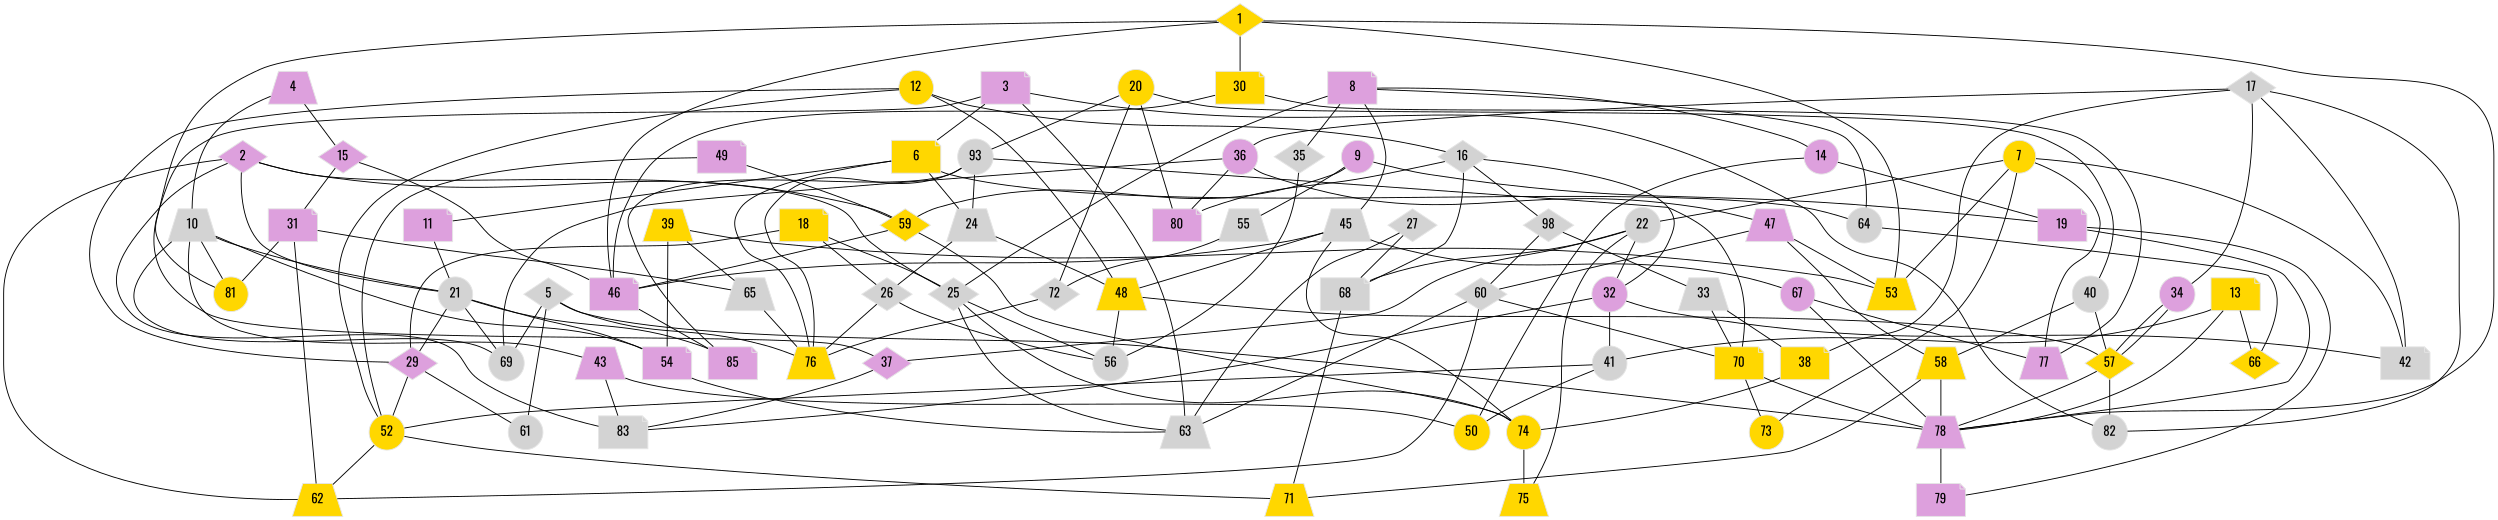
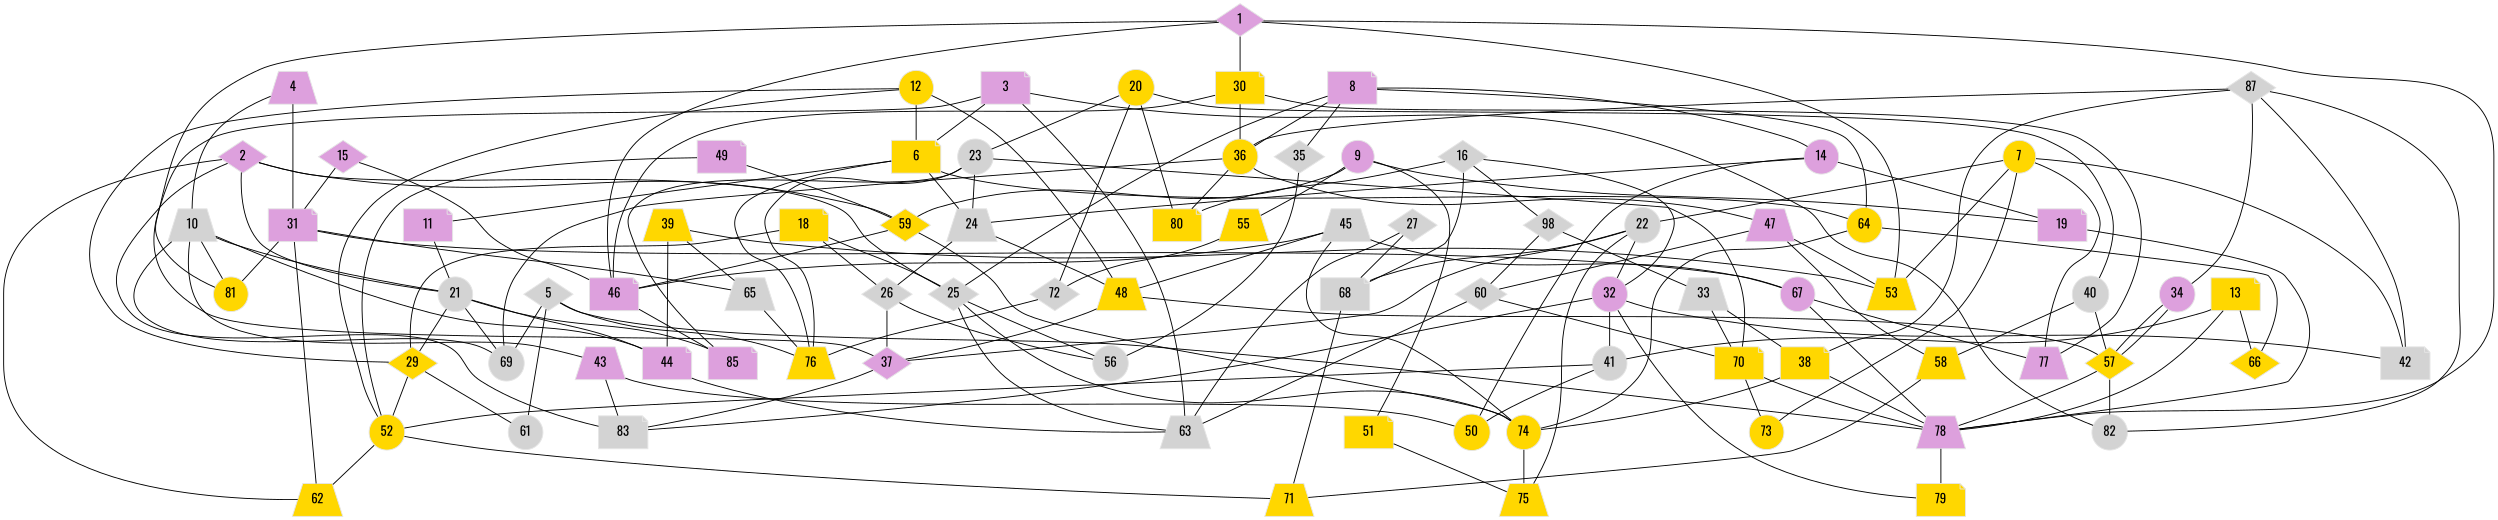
  graph {
    fontname=Oswald
    node [color=gray90 fillcolor=lightgrey fontname=Oswald shape=circle style=filled]
    edge [fontname=Oswald]
-   1 [fillcolor=gold shape=diamond]
+   1 [fillcolor=plum shape=diamond]
    30 [fillcolor=gold shape=note]
    46 [fillcolor=plum shape=note]
    53 [fillcolor=gold shape=trapezium]
    78 [fillcolor=plum shape=trapezium]
    81 [fillcolor=gold]
    77 [fillcolor=plum shape=trapezium]
-   36 [fillcolor=plum]
+   36 [fillcolor=gold]
    n9 [fillcolor=plum label=85 shape=note]
-   79 [fillcolor=plum shape=note]
+   79 [fillcolor=gold shape=note]
    2 [fillcolor=plum shape=diamond]
    21
    25 [shape=diamond]
    59 [fillcolor=gold shape=diamond]
    62 [fillcolor=gold shape=trapezium]
    83 [shape=note]
    69
-   54 [fillcolor=plum shape=note]
-   29 [fillcolor=plum shape=diamond]
+   54 [fillcolor=plum shape=note label=44]
+   29 [fillcolor=gold shape=diamond]
    63 [shape=trapezium]
    56
    74 [fillcolor=gold]
    3 [fillcolor=plum shape=note]
    6 [fillcolor=gold shape=note]
    37 [fillcolor=plum shape=diamond]
    82
    76 [fillcolor=gold shape=trapezium]
    11 [fillcolor=plum shape=note]
    24 [shape=trapezium]
-   64
+   64 [fillcolor=gold]
    4 [fillcolor=plum shape=trapezium]
    10 [shape=trapezium]
    31 [fillcolor=plum shape=note]
    43 [fillcolor=plum shape=trapezium]
    65 [shape=trapezium]
    67 [fillcolor=plum]
    5 [shape=diamond]
    61
    48 [fillcolor=gold shape=trapezium]
    26 [shape=diamond]
    66 [fillcolor=gold shape=diamond]
    7 [fillcolor=gold]
    22
    42 [shape=note]
    73 [fillcolor=gold]
    32 [fillcolor=plum]
    68 [shape=note]
    75 [fillcolor=gold shape=trapezium]
    8 [fillcolor=plum shape=note]
    14 [fillcolor=plum]
    35 [shape=diamond]
    45 [shape=trapezium]
    19 [fillcolor=plum shape=note]
    50 [fillcolor=gold]
    9 [fillcolor=plum]
-   55 [shape=trapezium]
+   51 [fillcolor=gold shape=note]
+   55 [fillcolor=gold shape=trapezium]
    72 [shape=diamond]
    12 [fillcolor=gold]
    16 [shape=diamond]
    52 [fillcolor=gold]
    n62 [label=98 shape=diamond]
-   80 [fillcolor=plum shape=note]
+   80 [fillcolor=gold shape=note]
    57 [fillcolor=gold shape=diamond]
    71 [fillcolor=gold shape=trapezium]
    13 [fillcolor=gold shape=note]
    41
    15 [fillcolor=plum shape=diamond]
    33 [shape=trapezium]
    60 [shape=diamond]
-   17 [shape=diamond]
+   17 [shape=diamond label=87]
    34 [fillcolor=plum]
    38 [fillcolor=gold shape=note]
    47 [fillcolor=plum shape=trapezium]
    18 [fillcolor=gold shape=note]
    20 [fillcolor=gold]
-   23 [label=93]
+   23
    40
    70 [fillcolor=gold shape=note]
    58 [fillcolor=gold shape=trapezium]
    27 [shape=diamond]
    39 [fillcolor=gold shape=trapezium]
    49 [fillcolor=plum shape=note]
    1 -- 30
    1 -- 46
    1 -- 53
    1 -- 78
    1 -- 81
    30 -- 46
    30 -- 77
+   30 -- 36
    46 -- n9
    78 -- 79
    36 -- 69
    36 -- 80
    36 -- 47
    2 -- 21
    2 -- 25
    2 -- 59
    2 -- 62
    2 -- 83
    21 -- n9
    21 -- 69
    21 -- 54
    21 -- 29
    25 -- 63
    25 -- 56
    25 -- 74
    59 -- 46
    59 -- 74
    54 -- 63
    29 -- 61
    29 -- 52
    74 -- 75
    3 -- 63
    3 -- 6
    3 -- 37
    3 -- 82
    6 -- 76
    6 -- 11
    6 -- 24
    6 -- 64
    37 -- 83
    11 -- 21
    24 -- 48
    24 -- 26
+   64 -- 74
    64 -- 66
    4 -- 10
-   4 -- 15
+   4 -- 31
    10 -- 81
    10 -- 21
    10 -- 69
    10 -- 54
    10 -- 43
    31 -- 81
    31 -- 62
    31 -- 65
+   31 -- 67
    43 -- 83
    43 -- 50
    65 -- 76
    67 -- 78
    67 -- 77
    5 -- 78
    5 -- 69
    5 -- 76
    5 -- 61
-   48 -- 56
+   48 -- 37
    48 -- 57
    26 -- 56
-   26 -- 76
+   26 -- 37
    7 -- 53
    7 -- 77
    7 -- 22
    7 -- 42
    7 -- 73
    22 -- 37
    22 -- 32
    22 -- 68
    22 -- 75
-   19 -- 79
+   32 -- 79
    32 -- 83
    32 -- 42
    32 -- 41
    68 -- 71
    8 -- 25
    8 -- 64
    8 -- 14
    8 -- 35
-   8 -- 45
+   8 -- 36
+   14 -- 24
    14 -- 19
    14 -- 50
    35 -- 56
    45 -- 46
    45 -- 74
    45 -- 67
    45 -- 48
    19 -- 78
    9 -- 59
    9 -- 19
+   9 -- 51
    9 -- 55
+   51 -- 75
    55 -- 72
    72 -- 76
    12 -- 29
    12 -- 48
-   12 -- 16
+   12 -- 6
    12 -- 52
    16 -- 32
    16 -- 68
    16 -- n62
    16 -- 80
    52 -- 62
    52 -- 71
    n62 -- 33
    n62 -- 60
    57 -- 78
    57 -- 82
    13 -- 78
    13 -- 66
    13 -- 41
    41 -- 50
    41 -- 52
    15 -- 46
    15 -- 31
    33 -- 38
    33 -- 70
-   60 -- 62
    60 -- 63
    60 -- 70
    17 -- 36
    17 -- 82
    17 -- 42
    17 -- 34
    17 -- 38
    34 -- 57
    34 -- 57
-   58 -- 78
+   38 -- 78
    38 -- 74
    47 -- 53
    47 -- 60
    47 -- 58
    18 -- 25
    18 -- 29
    18 -- 26
    20 -- 72
    20 -- 80
    20 -- 23
    20 -- 40
    23 -- n9
    23 -- 76
    23 -- 24
    23 -- 70
    40 -- 57
    40 -- 58
    70 -- 78
    70 -- 73
    58 -- 71
    27 -- 63
    27 -- 68
    39 -- 53
    39 -- 54
    39 -- 65
    49 -- 59
    49 -- 52
  }
